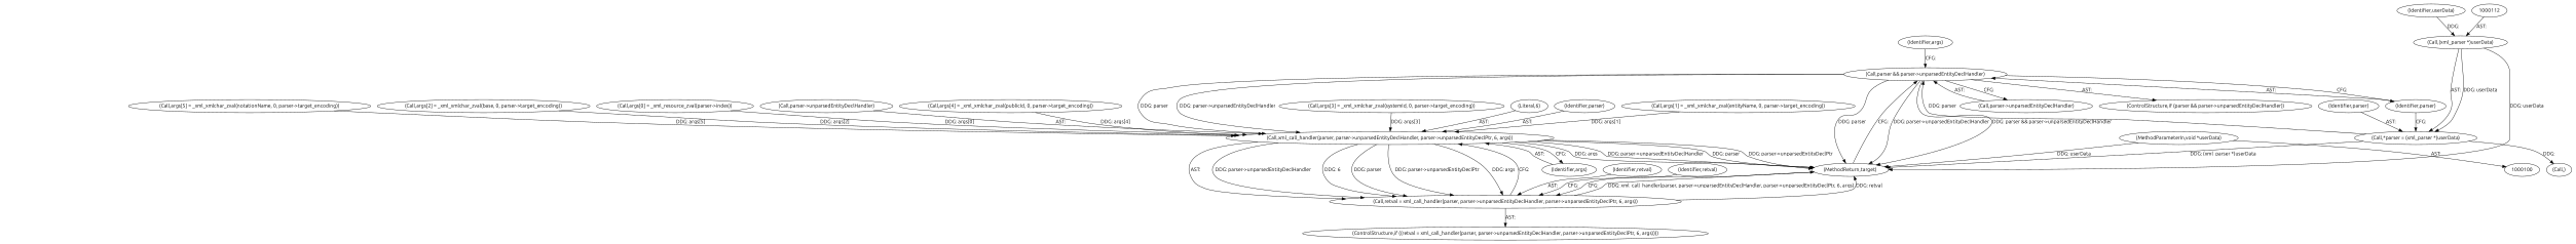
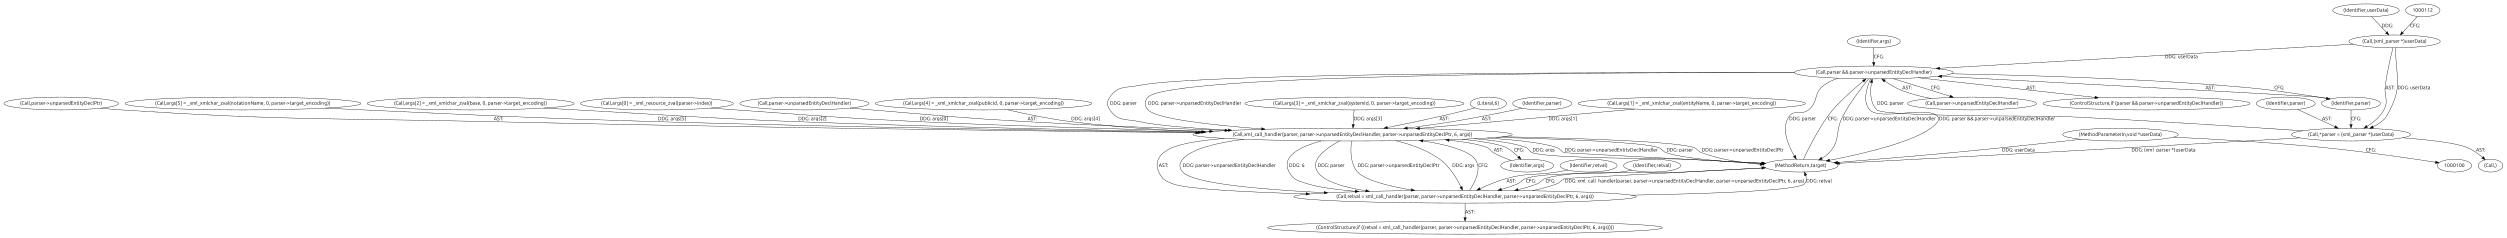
  digraph {
    fontname=Ubuntu
    node [fontname=Ubuntu]
    edge [fontname=Ubuntu]
    n1 [label="(Call,parser && parser->unparsedEntityDeclHandler)"]
    n2 [label="(Call,xml_call_handler(parser, parser->unparsedEntityDeclHandler, parser->unparsedEntityDeclPtr, 6, args))"]
    n3 [label="(Call,parser->unparsedEntityDeclHandler)"]
    n4 [label="(MethodReturn,target)"]
    n5 [label="(Identifier,parser)"]
    n6 [label="(ControlStructure,if (parser && parser->unparsedEntityDeclHandler))"]
    n7 [label="(Call,retval = xml_call_handler(parser, parser->unparsedEntityDeclHandler, parser->unparsedEntityDeclPtr, 6, args))"]
    n8 [label="(Identifier,args)"]
    n9 [label="(Call,*parser = (xml_parser *)userData)"]
    n10 [label="(Call,)"]
    n11 [label="(Call,(xml_parser *)userData)"]
    n12 [label="(Identifier,userData)"]
    n13 [label="(MethodParameterIn,void *userData)"]
    1000100
    n15 [label="(ControlStructure,if ((retval = xml_call_handler(parser, parser->unparsedEntityDeclHandler, parser->unparsedEntityDeclPtr, 6, args))))"]
    n16 [label="(Call,args[2] = _xml_xmlchar_zval(base, 0, parser->target_encoding))"]
    n17 [label="(Identifier,retval)"]
    n18 [label="(Identifier,parser)"]
    n19 [label="(Call,args[0] = _xml_resource_zval(parser->index))"]
    n20 [label="(Call,parser->unparsedEntityDeclHandler)"]
    n21 [label="(Call,args[4] = _xml_xmlchar_zval(publicId, 0, parser->target_encoding))"]
    n22 [label="(Call,args[3] = _xml_xmlchar_zval(systemId, 0, parser->target_encoding))"]
    n23 [label="(Literal,6)"]
    n24 [label="(Identifier,parser)"]
    n25 [label="(Call,args[1] = _xml_xmlchar_zval(entityName, 0, parser->target_encoding))"]
    n26 [label="(Identifier,retval)"]
+   n27 [label="(Call,parser->unparsedEntityDeclPtr)"]
    n28 [label="(Identifier,args)"]
    n29 [label="(Call,args[5] = _xml_xmlchar_zval(notationName, 0, parser->target_encoding))"]
    1000112
    n1 -> n2 [label="DDG: parser"]
    n1 -> n2 [label="DDG: parser->unparsedEntityDeclHandler"]
    n1 -> n3 [label="CFG: "]
    n1 -> n4 [label="DDG: parser && parser->unparsedEntityDeclHandler"]
    n1 -> n4 [label="DDG: parser->unparsedEntityDeclHandler"]
    n1 -> n4 [label="DDG: parser"]
    n1 -> n5 [label="CFG: "]
    n1 -> n6 [label="AST: "]
    n2 -> n4 [label="DDG: parser->unparsedEntityDeclHandler"]
    n2 -> n4 [label="DDG: parser"]
    n2 -> n4 [label="DDG: parser->unparsedEntityDeclPtr"]
    n2 -> n4 [label="DDG: args"]
    n2 -> n7 [label="AST: "]
    n2 -> n7 [label="DDG: parser->unparsedEntityDeclHandler"]
    n2 -> n7 [label="DDG: 6"]
    n2 -> n7 [label="DDG: parser"]
    n2 -> n7 [label="DDG: parser->unparsedEntityDeclPtr"]
    n2 -> n7 [label="DDG: args"]
    n2 -> n8 [label="CFG: "]
    n3 -> n1 [label="AST: "]
    n4 -> n1 [label="CFG: "]
    n4 -> n7 [label="CFG: "]
    n5 -> n1 [label="AST: "]
    n5 -> n9 [label="CFG: "]
    n7 -> n2 [label="CFG: "]
    n7 -> n4 [label="DDG: xml_call_handler(parser, parser->unparsedEntityDeclHandler, parser->unparsedEntityDeclPtr, 6, args)"]
    n7 -> n4 [label="DDG: retval"]
    n7 -> n15 [label="AST: "]
    n8 -> n2 [label="AST: "]
    n9 -> n1 [label="DDG: parser"]
    n9 -> n4 [label="DDG: (xml_parser *)userData"]
-   n9 -> n10 [label="DDG: "]
-   n11 -> n4 [label="DDG: userData"]
+   n9 -> n10 [label="AST: "]
+   n11 -> n1 [label="DDG: userData"]
    n11 -> n9 [label="AST: "]
    n11 -> n9 [label="DDG: userData"]
    n12 -> n11 [label="DDG: "]
    n13 -> n4 [label="DDG: userData"]
-   n13 -> 1000100 [label="AST: "]
+   n13 -> 1000100 [label="CFG: "]
    n16 -> n2 [label="DDG: args[2]"]
    n17 -> n7 [label="AST: "]
    n18 -> n9 [label="AST: "]
    n19 -> n2 [label="DDG: args[0]"]
    n20 -> n2 [label="AST: "]
    n21 -> n2 [label="DDG: args[4]"]
    n22 -> n2 [label="DDG: args[3]"]
    n23 -> n2 [label="AST: "]
    n24 -> n2 [label="AST: "]
    n25 -> n2 [label="DDG: args[1]"]
    n26 -> n7 [label="CFG: "]
+   n27 -> n2 [label="AST: "]
    n28 -> n1 [label="CFG: "]
    n29 -> n2 [label="DDG: args[5]"]
-   1000112 -> n11 [label="AST: "]
+   1000112 -> n11 [label="CFG: "]
  }
